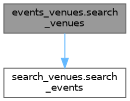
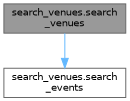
  digraph {
    rankdir=TB
    node [fontname=Helvetica fontsize=10 shape=box style=filled]
-   n1 [color=gray40 fillcolor=grey60 fontcolor=black height=0.2 label="events_venues.search\l_venues" width=0.4]
+   n1 [color=gray40 fillcolor=grey60 fontcolor=black height=0.2 label="search_venues.search\l_venues" width=0.4]
    n2 [color=grey40 fillcolor=white height=0.2 label="search_venues.search\l_events" width=0.4]
    n1 -> n2 [color=steelblue1 fontname=Helvetica fontsize=10 labelfontname=Helvetica labelfontsize=10 style=solid]
  }
